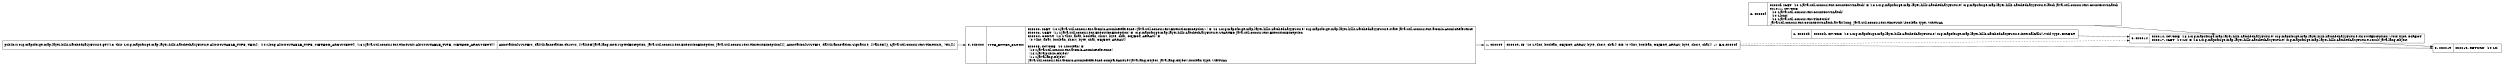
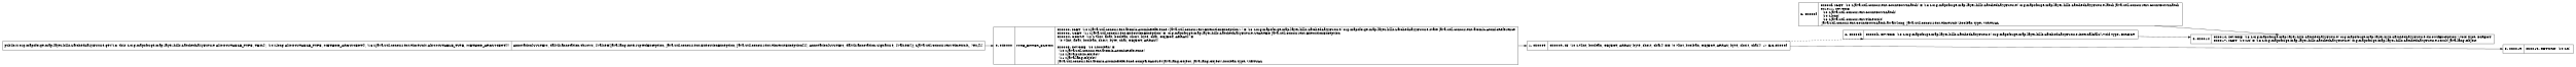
  digraph {
    rankdir=LR
    node [shape=record]
    n1 [label="{0\:\ 0x0000|MTH_ENTER_BLOCK\l|0x0000: IGET  (r0 I:java.util.concurrent.atomic.AtomicReference\<java.util.concurrent.ExecutionException\>) = (r3 I:org.mapsforge.map.layer.hills.LatchedLazyFuture) org.mapsforge.map.layer.hills.LatchedLazyFuture.state java.util.concurrent.atomic.AtomicReference \l0x0002: SGET  (r1 I:java.util.concurrent.ExecutionException) =  org.mapsforge.map.layer.hills.LatchedLazyFuture.STARTED java.util.concurrent.ExecutionException \l0x0004: CONST  (r2 I:?[int, float, boolean, short, byte, char, OBJECT, ARRAY]) = \l  (0 ?[int, float, boolean, short, byte, char, OBJECT, ARRAY])\l \l0x0005: INVOKE  (r0 I:boolean) = \l  (r0 I:java.util.concurrent.atomic.AtomicReference)\l  (r2 I:java.public.Object)\l  (r1 I:java.lang.Object)\l java.util.concurrent.atomic.AtomicReference.compareAndSet(java.lang.Object, java.lang.Object):boolean type: VIRTUAL \l}"]
    n2 [label="{1\:\ 0x0009|0x0009: IF  (r0 I:?[int, boolean, OBJECT, ARRAY, byte, short, char]) == (0 ?[int, boolean, OBJECT, ARRAY, byte, short, char])  \-\> B:3:0x000f \l}"]
    n3 [label="{2\:\ 0x000b|0x000b: INVOKE  (r3 I:org.mapsforge.map.layer.hills.LatchedLazyFuture) org.mapsforge.map.layer.hills.LatchedLazyFuture.internalCalc():void type: DIRECT \l}"]
    n4 [label="{5\:\ 0x0019|0x0019: RETURN  (r4 I:X) \l}"]
    n5 [label="{4\:\ 0x0014|0x0014: INVOKE  (r3 I:org.mapsforge.map.layer.hills.LatchedLazyFuture) org.mapsforge.map.layer.hills.LatchedLazyFuture.throwIfException():void type: DIRECT \l0x0017: IGET  (r4 I:X) = (r3 I:org.mapsforge.map.layer.hills.LatchedLazyFuture) org.mapsforge.map.layer.hills.LatchedLazyFuture.result java.lang.Object \l}"]
    n6 [label="{3\:\ 0x000f|0x000f: IGET  (r0 I:java.util.concurrent.CountDownLatch) = (r3 I:org.mapsforge.map.layer.hills.LatchedLazyFuture) org.mapsforge.map.layer.hills.LatchedLazyFuture.latch java.util.concurrent.CountDownLatch \l0x1011: INVOKE  \l  (r0 I:java.util.concurrent.CountDownLatch)\l  (r4 I:long)\l  (r6 I:java.util.concurrent.TimeUnit)\l java.util.concurrent.CountDownLatch.await(long, java.util.concurrent.TimeUnit):boolean type: VIRTUAL \l}"]
    n7 [label="{public X org.mapsforge.map.layer.hills.LatchedLazyFuture.get((r3 'this' I:org.mapsforge.map.layer.hills.LatchedLazyFuture A[IMMUTABLE_TYPE, THIS]), (r4 I:long A[IMMUTABLE_TYPE, METHOD_ARGUMENT]), (r6 I:java.util.concurrent.TimeUnit A[IMMUTABLE_TYPE, METHOD_ARGUMENT]))  | Annotation[SYSTEM, dalvik.annotation.Throws, \{value=[java.lang.InterruptedException, java.util.concurrent.ExecutionException, java.util.concurrent.TimeoutException]\}], Annotation[SYSTEM, dalvik.annotation.Signature, \{value=[(J, Ljava\/util\/concurrent\/TimeUnit;, )TX;]\}]\l}"]
    n1 -> n2
-   n2 -> n5 [style=dashed]
+   n2 -> n3 [style=dashed]
    n2 -> n4
    n3 -> n5
-   n5 -> n4
    n6 -> n5
    n7 -> n1
  }
